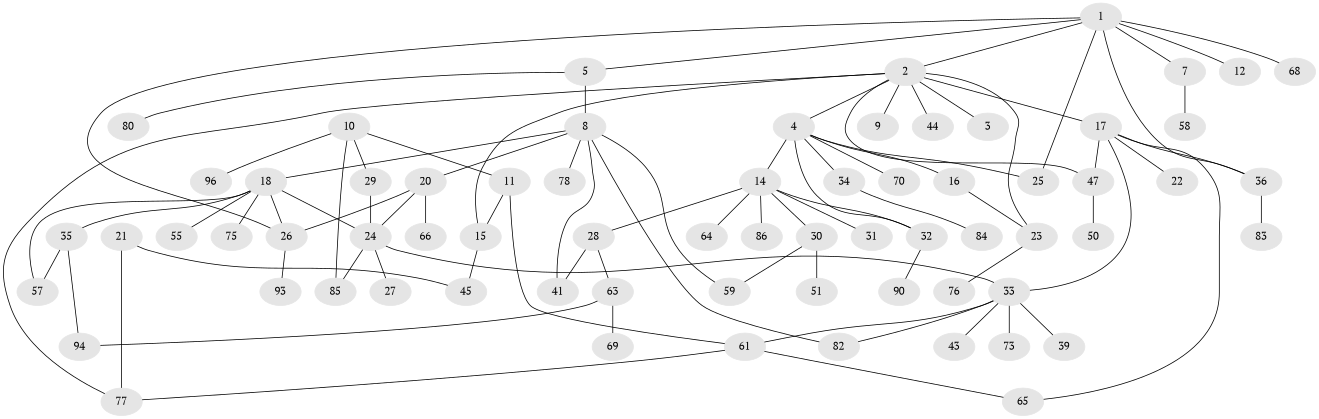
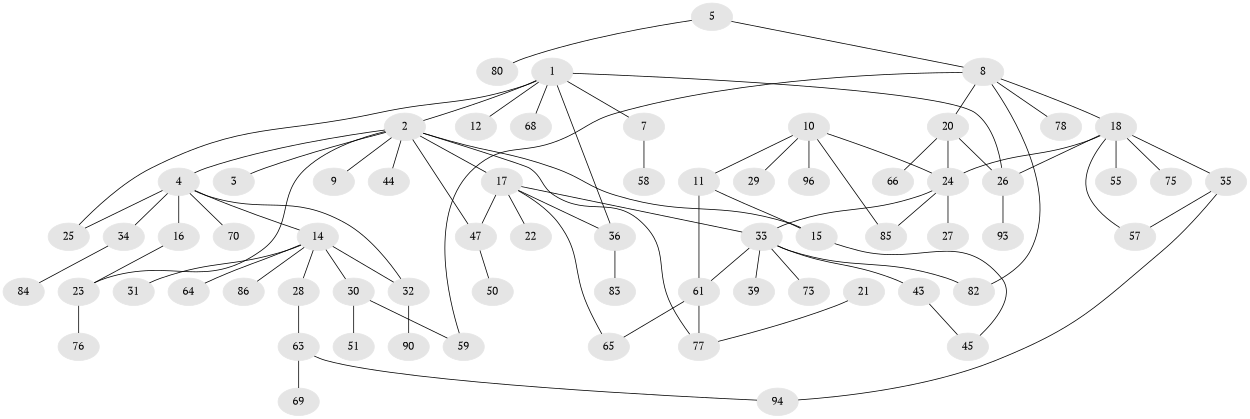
  graph {
    fontname="PT Serif"
    node [color=gray90 fontname="PT Serif" style=filled]
    edge [fontname="PT Serif"]
    1 [super="+42"]
    2 [super="+6"]
    5 [super="+56"]
    7 [super="+60"]
    12
    25
    26 [super="+47"]
    36 [super="+62"]
    68
    3
    4 [super="+13"]
    9 [super="+91"]
    15
    17 [super="+53"]
    23 [super="+79"]
    44
    n17 [label=47 super="+70"]
    77 [super="+95"]
    8 [super="+38"]
    80
    58
    93
    83
    14 [super="+19"]
    16
    32 [super="+37"]
    34
    n28 [label=70]
    45
    22
    33 [super="+54"]
    65
    76
    50
    10 [super="+87"]
    11 [super="+72"]
    24 [super="+48"]
    29 [super="+89"]
    85
    96
    28 [super="+71"]
    30 [super="+81"]
    31
    64
    86
    90
    84
    18 [super="+46"]
    20 [super="+52"]
-   41
    59
    78
    82
    35
    55
    57
    75
    66
    61 [super="+88"]
    27
    21 [super="+74"]
    63 [super="+92"]
    51
    39
    43 [super="+67"]
    73 [super="+97"]
    94
    69
    1 -- 2
-   1 -- 5
    1 -- 7
    1 -- 12
    1 -- 25
    1 -- 26
    1 -- 36
    1 -- 68
    2 -- 3
    2 -- 4
    2 -- 9
    2 -- 15
    2 -- 17
    2 -- 23
    2 -- 44
    2 -- n17
    2 -- 77
    5 -- 8
    5 -- 80
    7 -- 58
    26 -- 93
    36 -- 83
    4 -- 25
    4 -- 14
    4 -- 16
    4 -- 32
    4 -- 34
    4 -- n28
    15 -- 45
    17 -- 36
    17 -- n17
    17 -- 22
    17 -- 33
    17 -- 65
    23 -- 76
    n17 -- 50
    8 -- 18
    8 -- 20
-   8 -- 41
    8 -- 59
    8 -- 78
    8 -- 82
    14 -- 32
    14 -- 28
    14 -- 30
    14 -- 31
    14 -- 64
    14 -- 86
    16 -- 23
    32 -- 90
    34 -- 84
    33 -- 82
    33 -- 61
    33 -- 39
    33 -- 43
    33 -- 73
    10 -- 11
-   29 -- 24
+   10 -- 24
    10 -- 29
    10 -- 85
    10 -- 96
    11 -- 15
    11 -- 61
    24 -- 33
    24 -- 85
    24 -- 27
-   28 -- 41
    28 -- 63
    30 -- 59
    30 -- 51
    18 -- 26
    18 -- 24
    18 -- 35
    18 -- 55
    18 -- 57
    18 -- 75
    20 -- 26
    20 -- 24
    20 -- 66
    35 -- 57
    35 -- 94
    61 -- 77
    61 -- 65
    21 -- 77
    63 -- 94
    63 -- 69
-   21 -- 45
+   43 -- 45
  }
